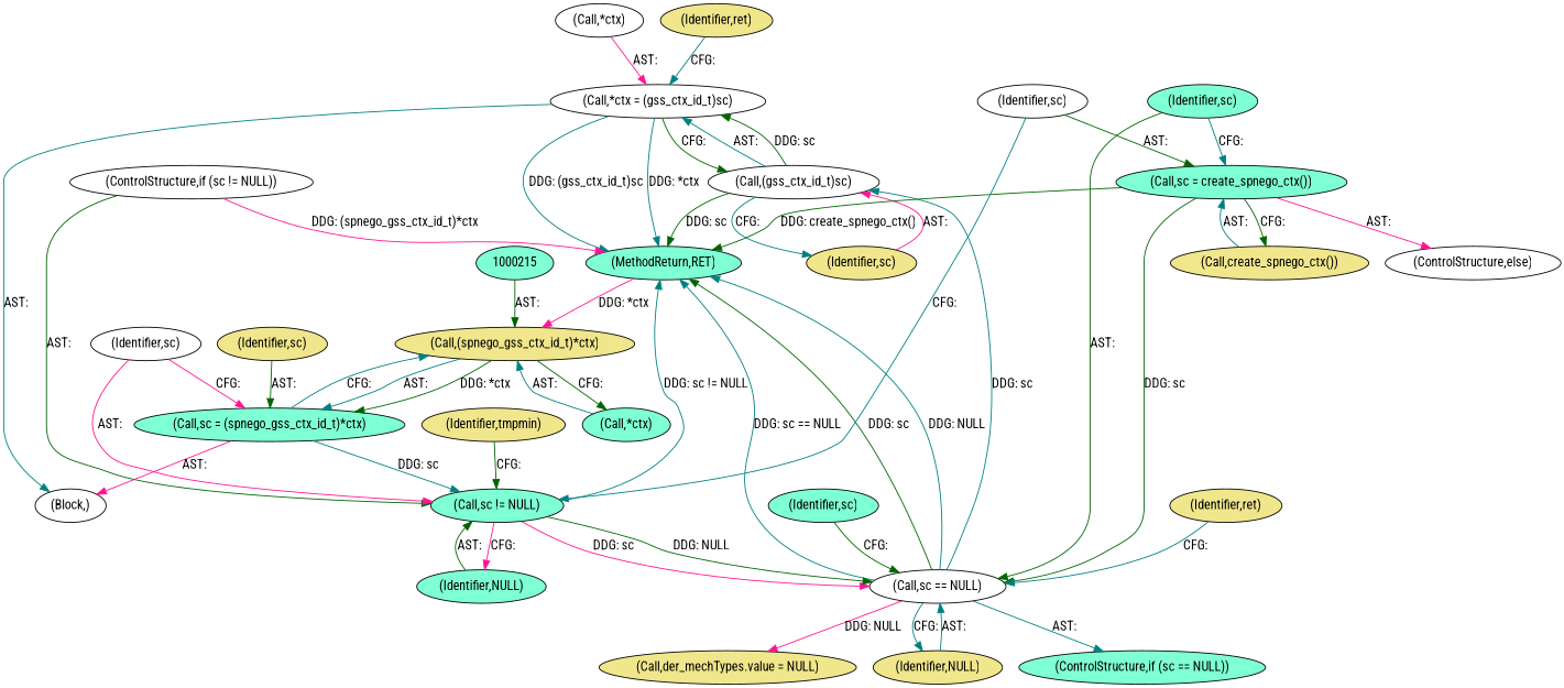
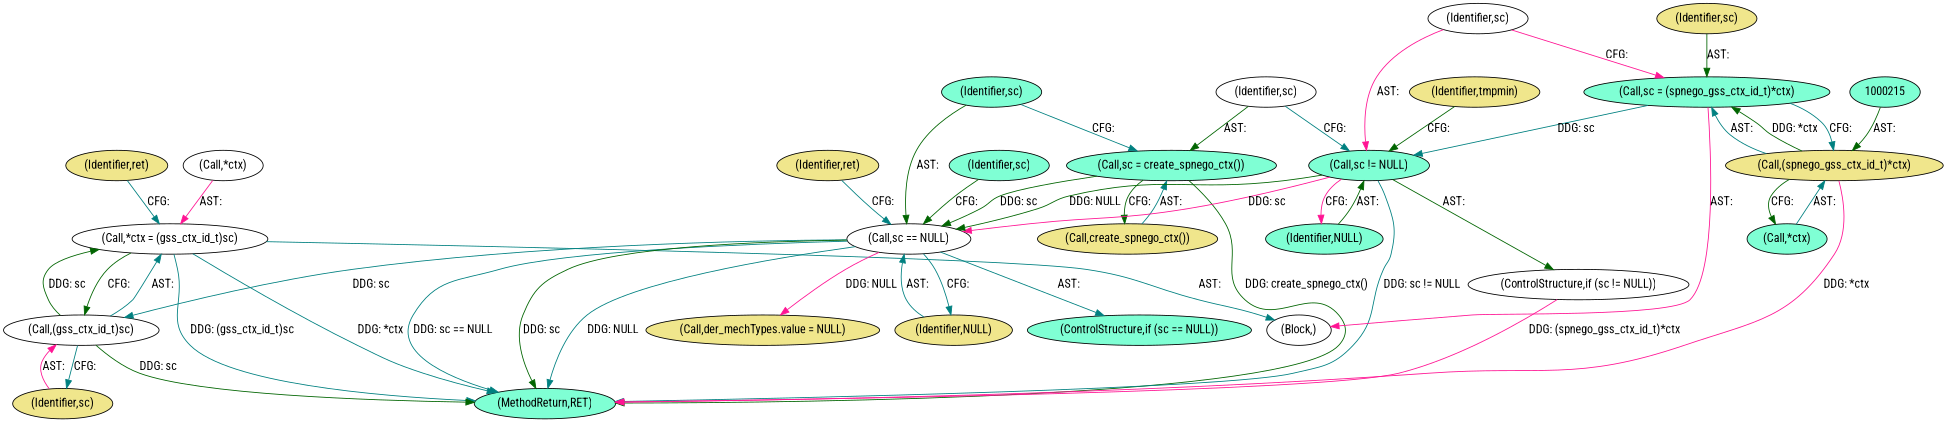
  digraph {
    fontname="Roboto Condensed"
    node [fillcolor=aquamarine fontname="Roboto Condensed" style=filled]
    edge [color=teal fontname="Roboto Condensed"]
    n1 [fillcolor=white label="(Call,*ctx = (gss_ctx_id_t)sc)"]
    n2 [fillcolor=white label="(Call,(gss_ctx_id_t)sc)"]
    n3 [fillcolor=white label="(Block,)"]
    n4 [label="(MethodReturn,RET)"]
    n5 [fillcolor=khaki label="(Identifier,sc)"]
    n6 [fillcolor=white label="(Call,sc == NULL)"]
    n7 [fillcolor=khaki label="(Call,der_mechTypes.value = NULL)"]
    n8 [fillcolor=khaki label="(Identifier,NULL)"]
    n9 [label="(ControlStructure,if (sc == NULL))"]
    n10 [label="(Call,sc = create_spnego_ctx())"]
    n11 [fillcolor=khaki label="(Call,create_spnego_ctx())"]
-   n12 [fillcolor=white label="(ControlStructure,else)"]
    n13 [label="(Call,sc != NULL)"]
    n14 [label="(Identifier,NULL)"]
    n15 [fillcolor=white label="(ControlStructure,if (sc != NULL))"]
    n16 [label="(Call,sc = (spnego_gss_ctx_id_t)*ctx)"]
    n17 [fillcolor=khaki label="(Call,(spnego_gss_ctx_id_t)*ctx)"]
    n18 [label="(Call,*ctx)"]
    n19 [fillcolor=white label="(Identifier,sc)"]
    n20 [fillcolor=khaki label="(Identifier,ret)"]
    n21 [fillcolor=white label="(Call,*ctx)"]
    n22 [fillcolor=khaki label="(Identifier,tmpmin)"]
    n23 [label="(Identifier,sc)"]
    n24 [label="(Identifier,sc)"]
    n25 [fillcolor=white label="(Identifier,sc)"]
    n26 [fillcolor=khaki label="(Identifier,sc)"]
    n27 [fillcolor=khaki label="(Identifier,ret)"]
    1000215
    n1 -> n2 [color=darkgreen label="CFG: "]
    n1 -> n3 [label="AST: "]
    n1 -> n4 [label="DDG: *ctx"]
    n1 -> n4 [label="DDG: (gss_ctx_id_t)sc"]
    n2 -> n1 [label="AST: "]
    n2 -> n1 [color=darkgreen label="DDG: sc"]
    n2 -> n4 [color=darkgreen label="DDG: sc"]
    n2 -> n5 [label="CFG: "]
    n5 -> n2 [color=deeppink label="AST: "]
    n6 -> n2 [label="DDG: sc"]
    n6 -> n4 [label="DDG: sc == NULL"]
    n6 -> n4 [color=darkgreen label="DDG: sc"]
    n6 -> n4 [label="DDG: NULL"]
    n6 -> n7 [color=deeppink label="DDG: NULL"]
    n6 -> n8 [label="CFG: "]
    n6 -> n9 [label="AST: "]
    n8 -> n6 [label="AST: "]
    n10 -> n4 [color=darkgreen label="DDG: create_spnego_ctx()"]
    n10 -> n6 [color=darkgreen label="DDG: sc"]
    n10 -> n11 [color=darkgreen label="CFG: "]
-   n10 -> n12 [color=deeppink label="AST: "]
    n11 -> n10 [label="AST: "]
    n13 -> n4 [label="DDG: sc != NULL"]
    n13 -> n6 [color=deeppink label="DDG: sc"]
    n13 -> n6 [color=darkgreen label="DDG: NULL"]
    n13 -> n14 [color=deeppink label="CFG: "]
-   n15 -> n13 [color=darkgreen label="AST: "]
+   n13 -> n15 [color=darkgreen label="AST: "]
    n14 -> n13 [color=darkgreen label="AST: "]
    n15 -> n4 [color=deeppink label="DDG: (spnego_gss_ctx_id_t)*ctx"]
    n16 -> n3 [color=deeppink label="AST: "]
    n16 -> n13 [label="DDG: sc"]
    n16 -> n17 [label="CFG: "]
-   n4 -> n17 [color=deeppink label="DDG: *ctx"]
+   n17 -> n4 [color=deeppink label="DDG: *ctx"]
    n17 -> n16 [label="AST: "]
    n17 -> n16 [color=darkgreen label="DDG: *ctx"]
    n17 -> n18 [color=darkgreen label="CFG: "]
    n18 -> n17 [label="AST: "]
    n19 -> n13 [color=deeppink label="AST: "]
    n19 -> n16 [color=deeppink label="CFG: "]
    n20 -> n6 [label="CFG: "]
    n21 -> n1 [color=deeppink label="AST: "]
    n22 -> n13 [color=darkgreen label="CFG: "]
    n23 -> n6 [color=darkgreen label="AST: "]
    n23 -> n10 [label="CFG: "]
    n24 -> n6 [color=darkgreen label="CFG: "]
    n25 -> n10 [color=darkgreen label="AST: "]
    n25 -> n13 [label="CFG: "]
    n26 -> n16 [color=darkgreen label="AST: "]
    n27 -> n1 [label="CFG: "]
    1000215 -> n17 [color=darkgreen label="AST: "]
  }
